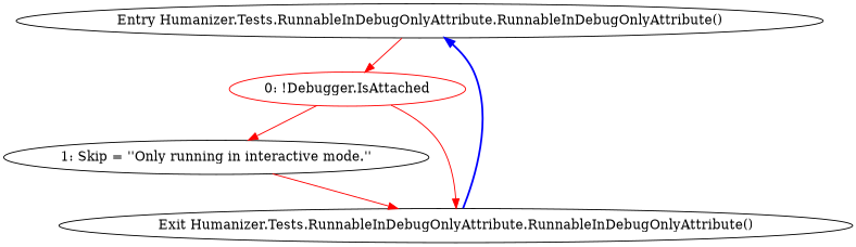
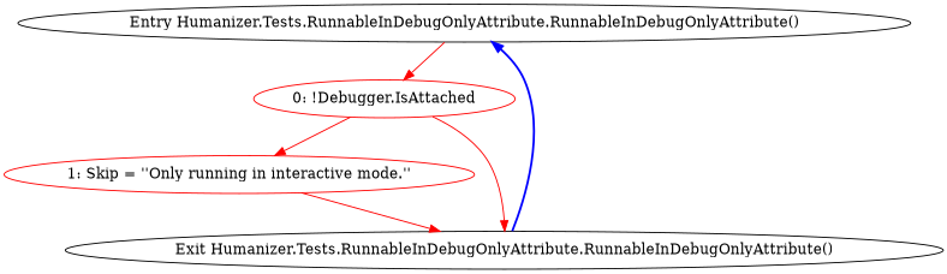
  digraph {
    node [cluster="Humanizer.Tests.RunnableInDebugOnlyAttribute.RunnableInDebugOnlyAttribute()" file="RunnableInDebugModeOnlyAttribute.cs" span="7-7"]
    edge [color=red style=solid]
    n1 [label="Entry Humanizer.Tests.RunnableInDebugOnlyAttribute.RunnableInDebugOnlyAttribute()"]
    n2 [color=red community=0 label="0: !Debugger.IsAttached" span="9-9"]
-   n3 [color=black community=0 label="1: Skip = ''Only running in interactive mode.''" span="11-11"]
+   n3 [color=red community=0 label="1: Skip = ''Only running in interactive mode.''" span="11-11"]
    n4 [label="Exit Humanizer.Tests.RunnableInDebugOnlyAttribute.RunnableInDebugOnlyAttribute()"]
    n1 -> n2
    n2 -> n3
    n2 -> n4
    n3 -> n4
    n4 -> n1 [color=blue style=bold]
  }
